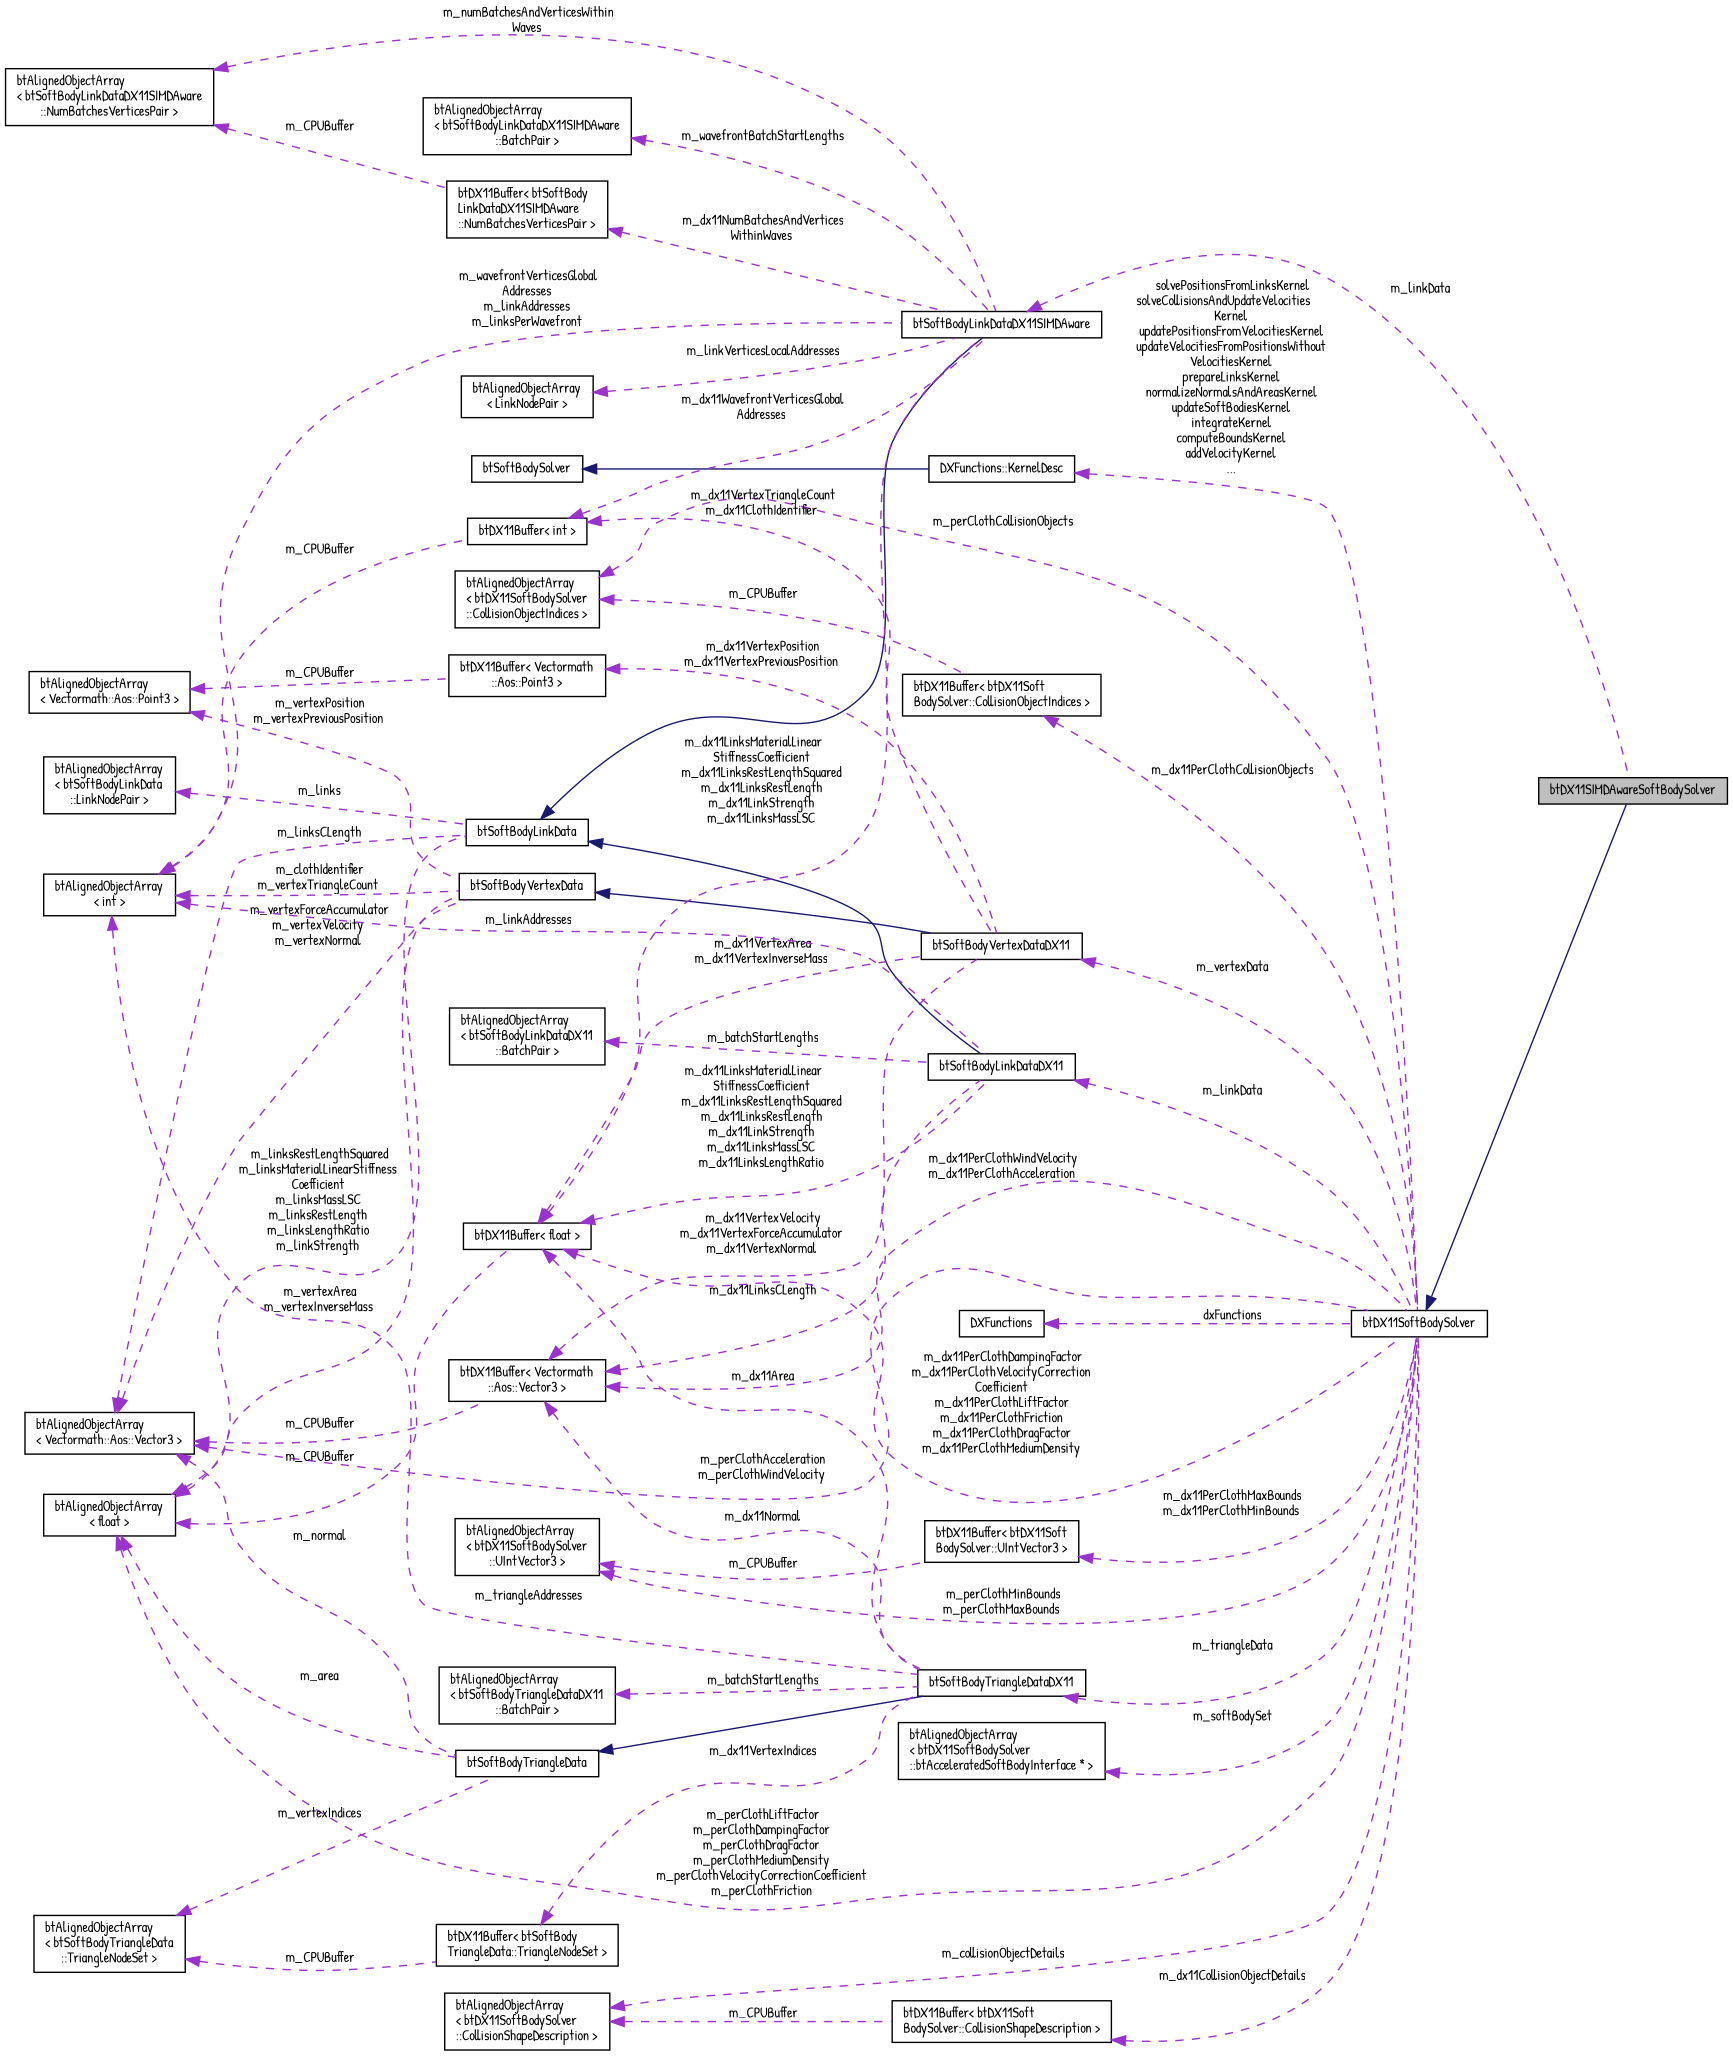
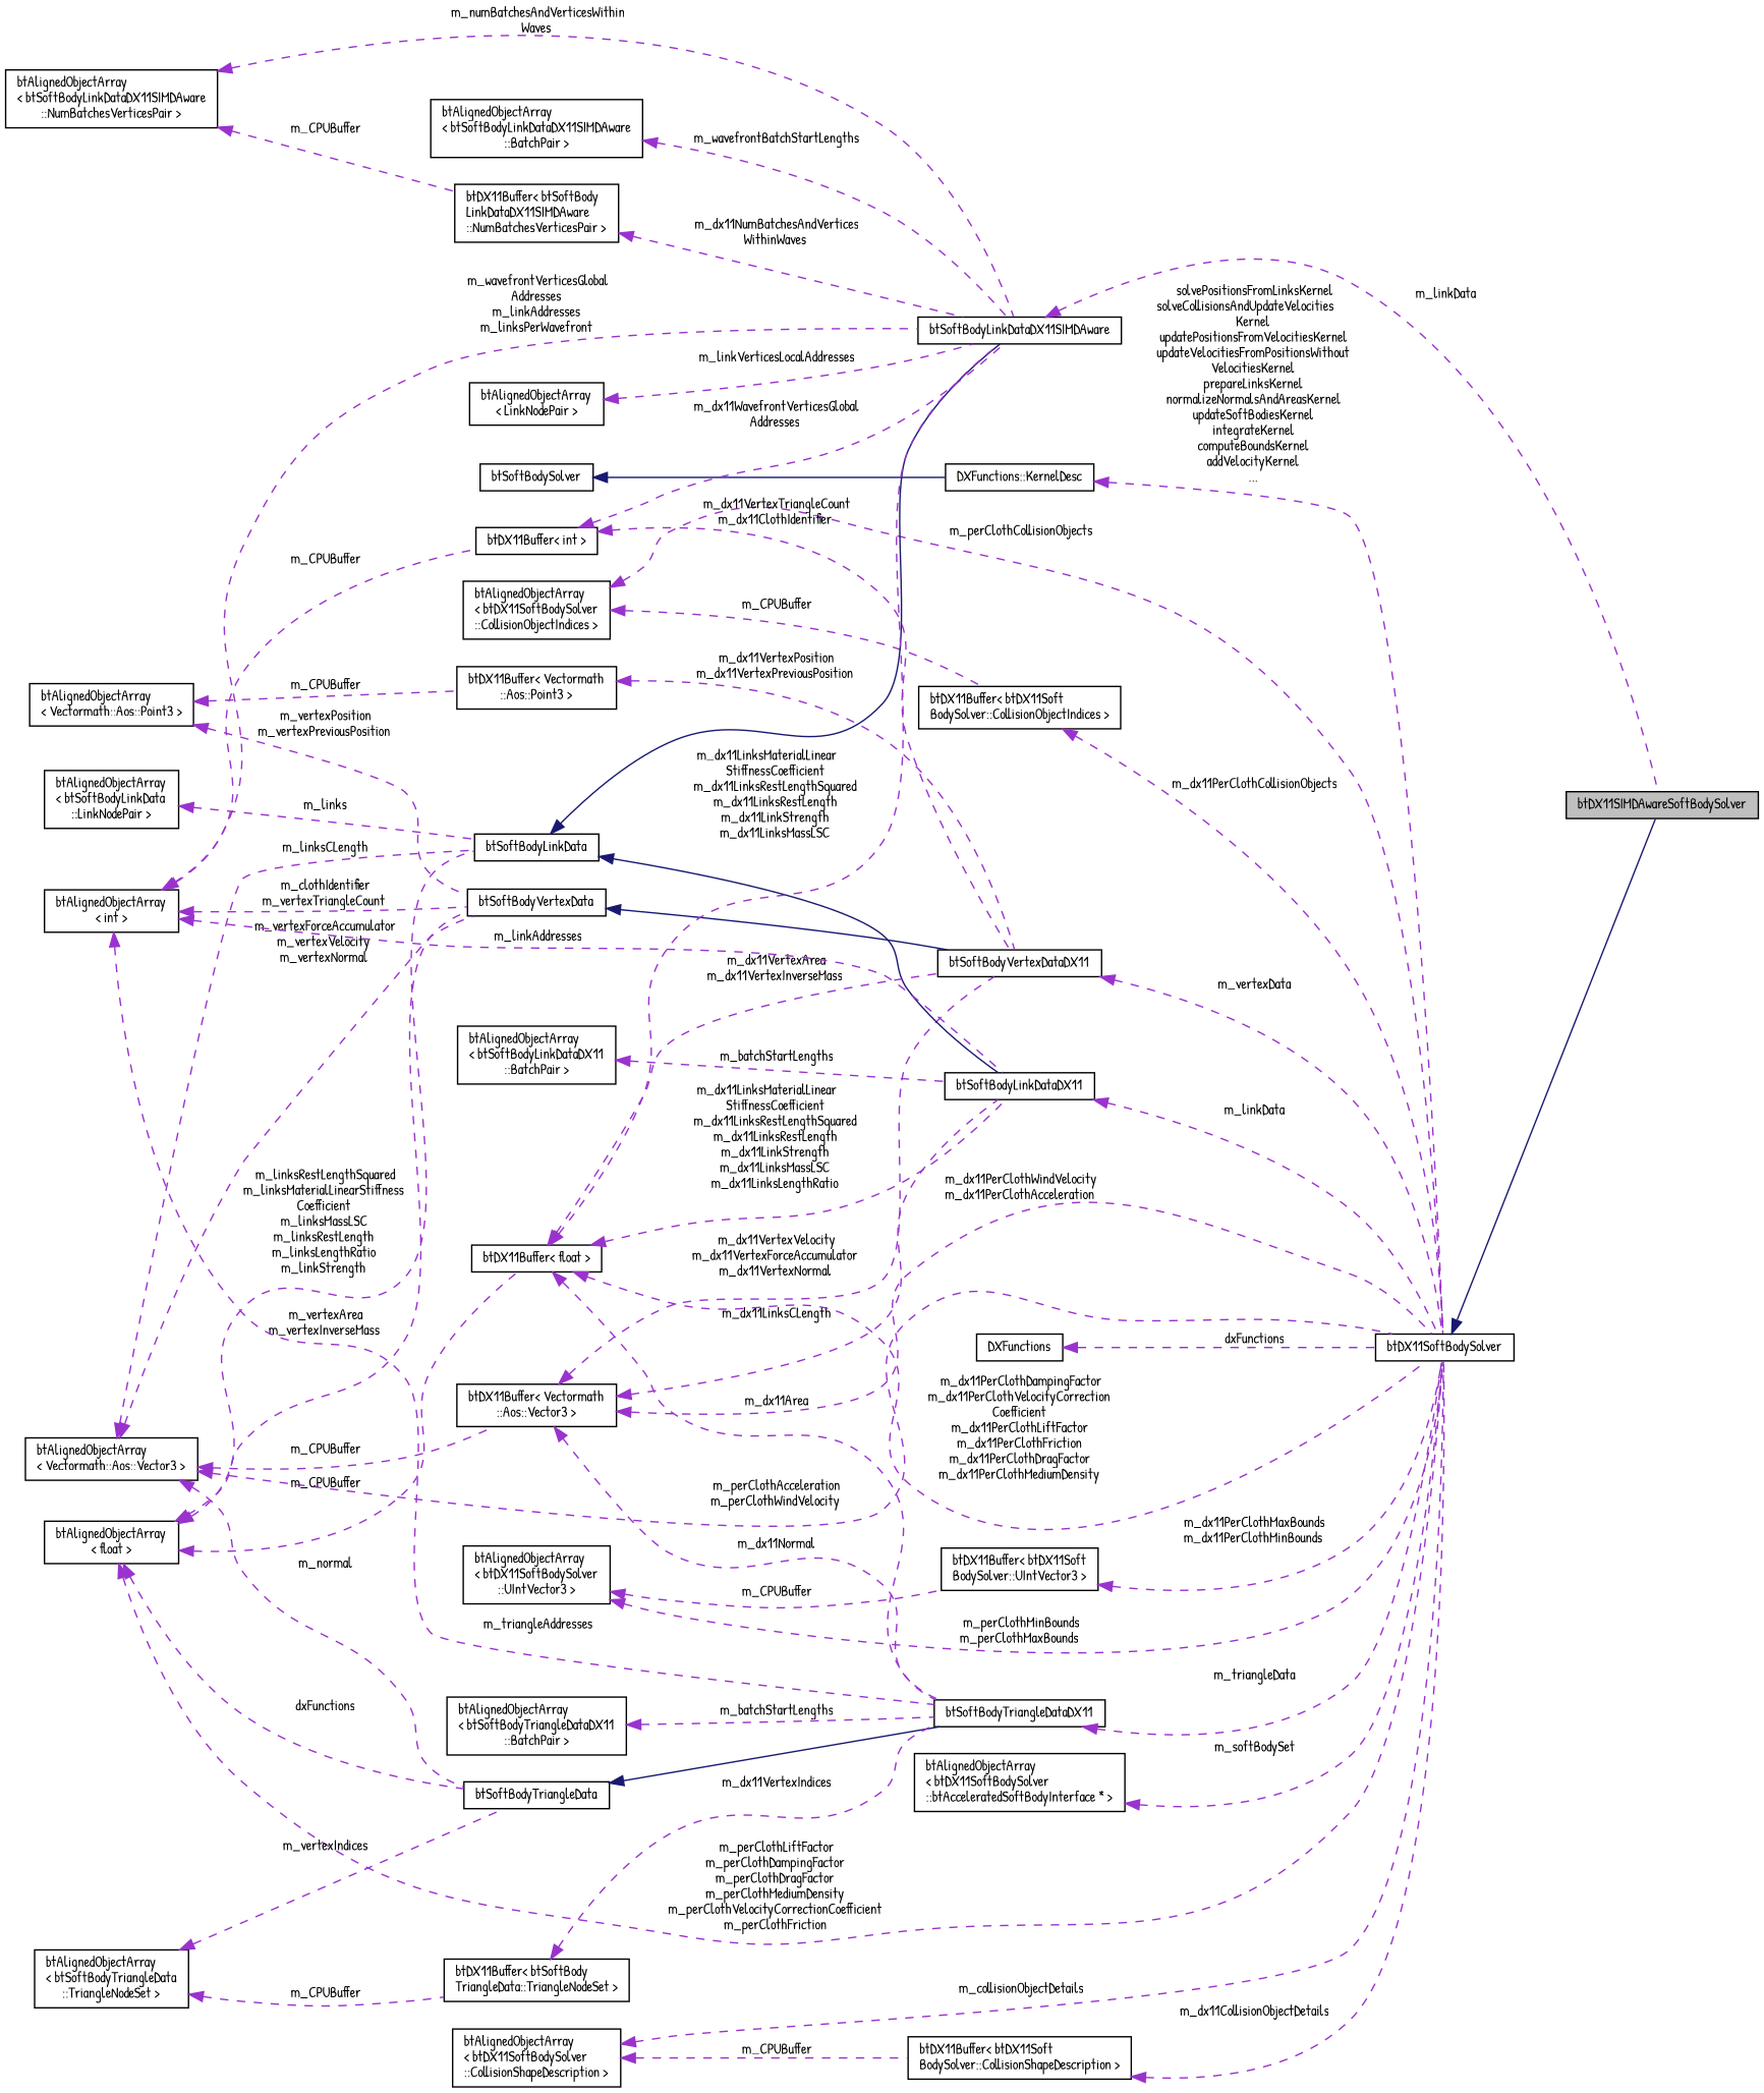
  digraph {
    fontname="Patrick Hand"
    rankdir=LR
    node [color=black fillcolor=white fontname="Patrick Hand" fontsize=10 shape=record style=filled]
    edge [color=darkorchid3 dir=back fontname="Patrick Hand" fontsize=10 labelfontname=Helvetica labelfontsize=10 style=dashed]
    n1 [fillcolor=grey75 fontcolor=black height=0.2 label=btDX11SIMDAwareSoftBodySolver width=0.4]
    n2 [height=0.2 label=btDX11SoftBodySolver width=0.4]
    n3 [height=0.2 label=btSoftBodySolver width=0.4]
    n4 [height=0.2 label="DXFunctions::KernelDesc" width=0.4]
    n5 [height=0.2 label="btDX11Buffer\< btDX11Soft\lBodySolver::CollisionObjectIndices \>" width=0.4]
    n6 [height=0.2 label="btAlignedObjectArray\l\< btDX11SoftBodySolver\l::CollisionObjectIndices \>" width=0.4]
    n7 [height=0.2 label="btDX11Buffer\< Vectormath\l::Aos::Vector3 \>" width=0.4]
    n8 [height=0.2 label=btSoftBodyVertexDataDX11 width=0.4]
    n9 [height=0.2 label=btSoftBodyTriangleDataDX11 width=0.4]
    n10 [height=0.2 label=btSoftBodyLinkDataDX11 width=0.4]
    n11 [height=0.2 label="btAlignedObjectArray\l\< Vectormath::Aos::Vector3 \>" width=0.4]
    n12 [height=0.2 label=btSoftBodyVertexData width=0.4]
    n13 [height=0.2 label=btSoftBodyTriangleData width=0.4]
    n14 [height=0.2 label=btSoftBodyLinkData width=0.4]
    n15 [height=0.2 label=btSoftBodyLinkDataDX11SIMDAware width=0.4]
    n16 [height=0.2 label="btDX11Buffer\< float \>" width=0.4]
    n17 [height=0.2 label="btAlignedObjectArray\l\< float \>" width=0.4]
    n18 [height=0.2 label="btAlignedObjectArray\l\< btDX11SoftBodySolver\l::btAcceleratedSoftBodyInterface * \>" width=0.4]
    n19 [height=0.2 label="btAlignedObjectArray\l\< btDX11SoftBodySolver\l::CollisionShapeDescription \>" width=0.4]
    n20 [height=0.2 label="btDX11Buffer\< btDX11Soft\lBodySolver::CollisionShapeDescription \>" width=0.4]
    n21 [height=0.2 label="btDX11Buffer\< btDX11Soft\lBodySolver::UIntVector3 \>" width=0.4]
    n22 [height=0.2 label="btAlignedObjectArray\l\< btDX11SoftBodySolver\l::UIntVector3 \>" width=0.4]
    n23 [height=0.2 label="btAlignedObjectArray\l\< int \>" width=0.4]
    n24 [height=0.2 label="btDX11Buffer\< int \>" width=0.4]
    n25 [height=0.2 label="btAlignedObjectArray\l\< Vectormath::Aos::Point3 \>" width=0.4]
    n26 [height=0.2 label="btDX11Buffer\< Vectormath\l::Aos::Point3 \>" width=0.4]
    n27 [height=0.2 label=DXFunctions width=0.4]
    n28 [height=0.2 label="btAlignedObjectArray\l\< btSoftBodyTriangleData\l::TriangleNodeSet \>" width=0.4]
    n29 [height=0.2 label="btDX11Buffer\< btSoftBody\lTriangleData::TriangleNodeSet \>" width=0.4]
    n30 [height=0.2 label="btAlignedObjectArray\l\< btSoftBodyTriangleDataDX11\l::BatchPair \>" width=0.4]
    n31 [height=0.2 label="btAlignedObjectArray\l\< btSoftBodyLinkData\l::LinkNodePair \>" width=0.4]
    n32 [height=0.2 label="btAlignedObjectArray\l\< LinkNodePair \>" width=0.4]
    n33 [height=0.2 label="btAlignedObjectArray\l\< btSoftBodyLinkDataDX11\l::BatchPair \>" width=0.4]
    n34 [height=0.2 label="btAlignedObjectArray\l\< btSoftBodyLinkDataDX11SIMDAware\l::BatchPair \>" width=0.4]
    n35 [height=0.2 label="btDX11Buffer\< btSoftBody\lLinkDataDX11SIMDAware\l::NumBatchesVerticesPair \>" width=0.4]
    n36 [height=0.2 label="btAlignedObjectArray\l\< btSoftBodyLinkDataDX11SIMDAware\l::NumBatchesVerticesPair \>" width=0.4]
    n2 -> n1 [color=midnightblue style=solid]
    n3 -> n4 [color=midnightblue style=solid]
    n4 -> n2 [label=" solvePositionsFromLinksKernel\nsolveCollisionsAndUpdateVelocities\lKernel\nupdatePositionsFromVelocitiesKernel\nupdateVelocitiesFromPositionsWithout\lVelocitiesKernel\nprepareLinksKernel\nnormalizeNormalsAndAreasKernel\nupdateSoftBodiesKernel\nintegrateKernel\ncomputeBoundsKernel\naddVelocityKernel\n..."]
    n5 -> n2 [label=" m_dx11PerClothCollisionObjects"]
    n6 -> n2 [label=" m_perClothCollisionObjects"]
    n6 -> n5 [label=" m_CPUBuffer"]
    n7 -> n2 [label=" m_dx11PerClothWindVelocity\nm_dx11PerClothAcceleration"]
    n7 -> n8 [label=" m_dx11VertexVelocity\nm_dx11VertexForceAccumulator\nm_dx11VertexNormal"]
    n7 -> n9 [label=" m_dx11Normal"]
    n7 -> n10 [label=" m_dx11LinksCLength"]
    n8 -> n2 [label=" m_vertexData"]
    n9 -> n2 [label=" m_triangleData"]
    n10 -> n2 [label=" m_linkData"]
    n11 -> n2 [label=" m_perClothAcceleration\nm_perClothWindVelocity"]
    n11 -> n7 [label=" m_CPUBuffer"]
    n11 -> n12 [label=" m_vertexForceAccumulator\nm_vertexVelocity\nm_vertexNormal"]
    n11 -> n13 [label=" m_normal"]
    n11 -> n14 [label=" m_linksCLength"]
    n12 -> n8 [color=midnightblue style=solid]
    n13 -> n9 [color=midnightblue style=solid]
    n14 -> n10 [color=midnightblue style=solid]
    n14 -> n15 [color=midnightblue style=solid]
    n15 -> n1 [label=" m_linkData"]
    n16 -> n2 [label=" m_dx11PerClothDampingFactor\nm_dx11PerClothVelocityCorrection\lCoefficient\nm_dx11PerClothLiftFactor\nm_dx11PerClothFriction\nm_dx11PerClothDragFactor\nm_dx11PerClothMediumDensity"]
    n16 -> n8 [label=" m_dx11VertexArea\nm_dx11VertexInverseMass"]
    n16 -> n9 [label=" m_dx11Area"]
    n16 -> n10 [label=" m_dx11LinksMaterialLinear\lStiffnessCoefficient\nm_dx11LinksRestLengthSquared\nm_dx11LinksRestLength\nm_dx11LinkStrength\nm_dx11LinksMassLSC\nm_dx11LinksLengthRatio"]
    n16 -> n15 [label=" m_dx11LinksMaterialLinear\lStiffnessCoefficient\nm_dx11LinksRestLengthSquared\nm_dx11LinksRestLength\nm_dx11LinkStrength\nm_dx11LinksMassLSC"]
    n17 -> n2 [label=" m_perClothLiftFactor\nm_perClothDampingFactor\nm_perClothDragFactor\nm_perClothMediumDensity\nm_perClothVelocityCorrectionCoefficient\nm_perClothFriction"]
    n17 -> n12 [label=" m_vertexArea\nm_vertexInverseMass"]
-   n17 -> n13 [label=" m_area"]
+   n17 -> n13 [label=" dxFunctions"]
    n17 -> n14 [label=" m_linksRestLengthSquared\nm_linksMaterialLinearStiffness\lCoefficient\nm_linksMassLSC\nm_linksRestLength\nm_linksLengthRatio\nm_linkStrength"]
    n17 -> n16 [label=" m_CPUBuffer"]
    n18 -> n2 [label=" m_softBodySet"]
    n19 -> n2 [label=" m_collisionObjectDetails"]
    n19 -> n20 [label=" m_CPUBuffer"]
    n20 -> n2 [label=" m_dx11CollisionObjectDetails"]
    n21 -> n2 [label=" m_dx11PerClothMaxBounds\nm_dx11PerClothMinBounds"]
    n22 -> n2 [label=" m_perClothMinBounds\nm_perClothMaxBounds"]
    n22 -> n21 [label=" m_CPUBuffer"]
    n23 -> n9 [label=" m_triangleAddresses"]
    n23 -> n10 [label=" m_linkAddresses"]
    n23 -> n12 [label=" m_clothIdentifier\nm_vertexTriangleCount"]
    n23 -> n15 [label=" m_wavefrontVerticesGlobal\lAddresses\nm_linkAddresses\nm_linksPerWavefront"]
    n23 -> n24 [label=" m_CPUBuffer"]
    n24 -> n8 [label=" m_dx11VertexTriangleCount\nm_dx11ClothIdentifier"]
    n24 -> n15 [label=" m_dx11WavefrontVerticesGlobal\lAddresses"]
    n25 -> n12 [label=" m_vertexPosition\nm_vertexPreviousPosition"]
    n25 -> n26 [label=" m_CPUBuffer"]
    n26 -> n8 [label=" m_dx11VertexPosition\nm_dx11VertexPreviousPosition"]
    n27 -> n2 [label=" dxFunctions"]
    n28 -> n13 [label=" m_vertexIndices"]
    n28 -> n29 [label=" m_CPUBuffer"]
    n29 -> n9 [label=" m_dx11VertexIndices"]
    n30 -> n9 [label=" m_batchStartLengths"]
    n31 -> n14 [label=" m_links"]
    n32 -> n15 [label=" m_linkVerticesLocalAddresses"]
    n33 -> n10 [label=" m_batchStartLengths"]
    n34 -> n15 [label=" m_wavefrontBatchStartLengths"]
    n35 -> n15 [label=" m_dx11NumBatchesAndVertices\lWithinWaves"]
    n36 -> n15 [label=" m_numBatchesAndVerticesWithin\lWaves"]
    n36 -> n35 [label=" m_CPUBuffer"]
  }
